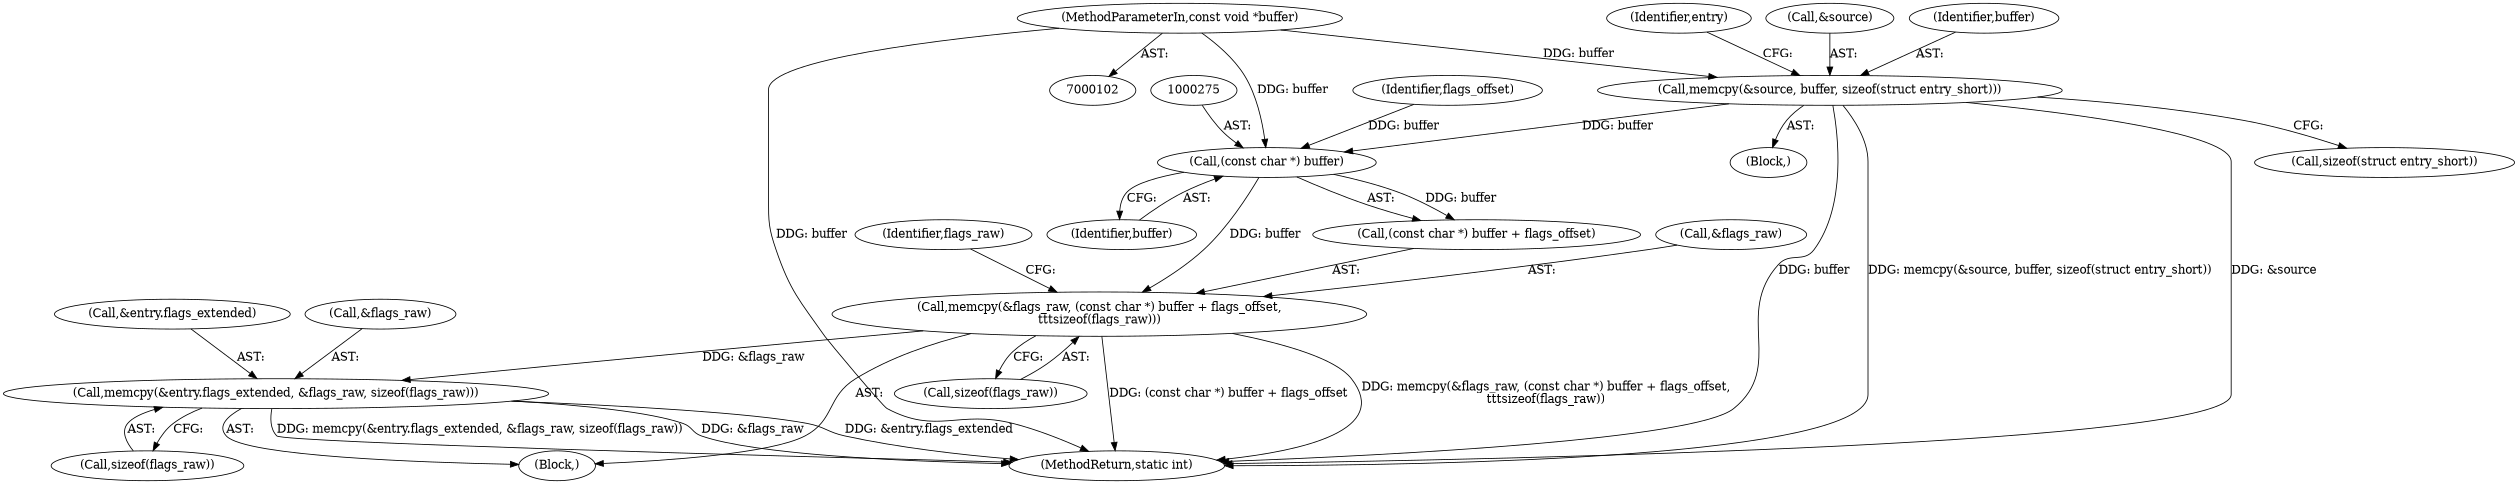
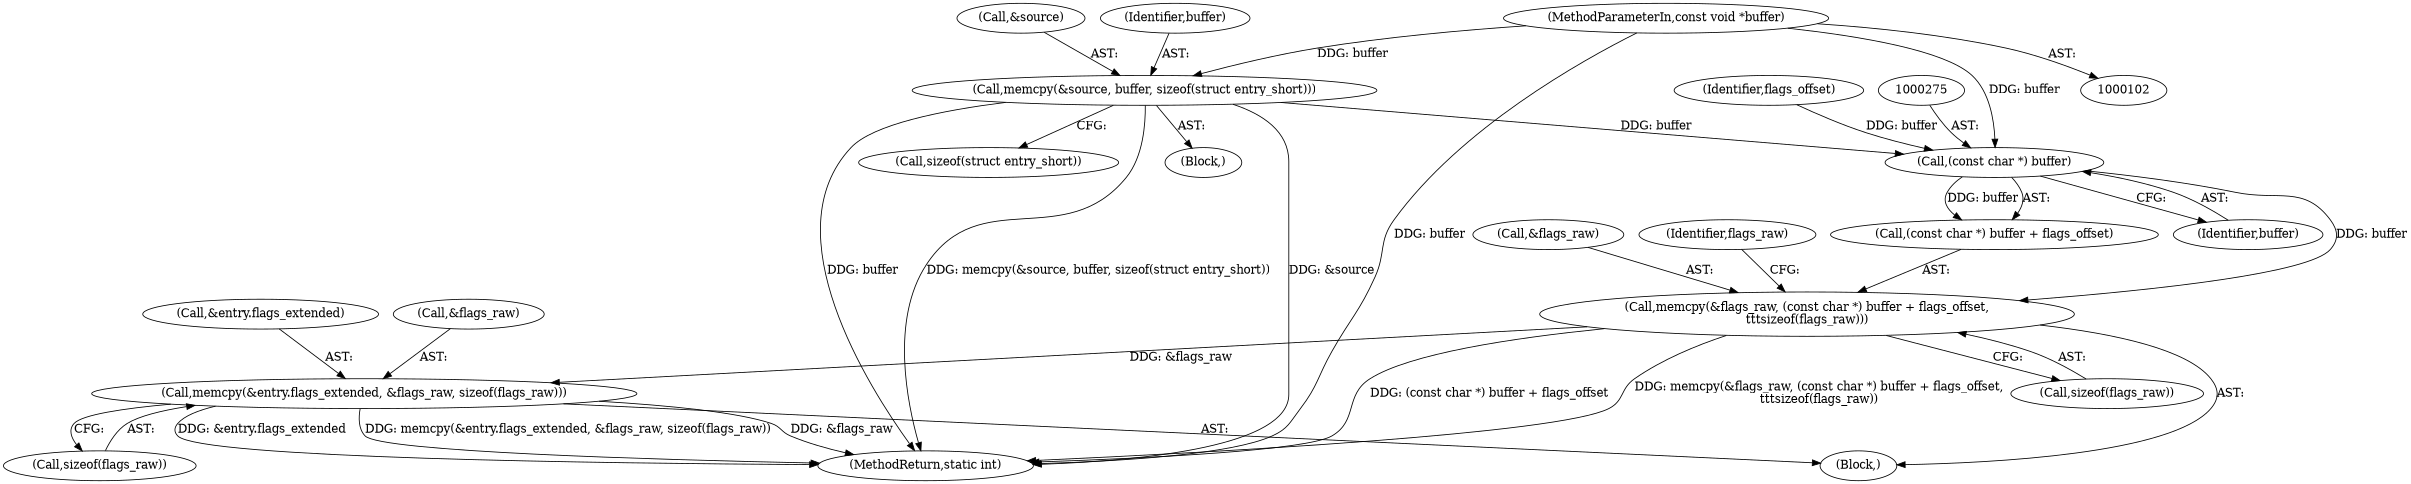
  digraph {
    n1 [label="(Call,memcpy(&flags_raw, (const char *) buffer + flags_offset,\n\t\t\tsizeof(flags_raw)))"]
    n2 [label="(Call,memcpy(&entry.flags_extended, &flags_raw, sizeof(flags_raw)))"]
    n3 [label="(Call,sizeof(flags_raw))"]
    n4 [label="(Block,)"]
    n5 [label="(MethodReturn,static int)"]
    n6 [label="(Call,sizeof(flags_raw))"]
    n7 [label="(Call,(const char *) buffer)"]
    n8 [label="(Identifier,buffer)"]
    n9 [label="(Call,(const char *) buffer + flags_offset)"]
    n10 [label="(Call,memcpy(&source, buffer, sizeof(struct entry_short)))"]
    n11 [label="(Call,sizeof(struct entry_short))"]
    n12 [label="(Block,)"]
    n13 [label="(MethodParameterIn,const void *buffer)"]
-   1000102 [label=7000102]
+   1000102
    n15 [label="(Call,&flags_raw)"]
    n16 [label="(Call,&source)"]
    n17 [label="(Identifier,flags_offset)"]
    n18 [label="(Call,&entry.flags_extended)"]
    n19 [label="(Identifier,flags_raw)"]
    n20 [label="(Call,&flags_raw)"]
    n21 [label="(Identifier,buffer)"]
-   n22 [label="(Identifier,entry)"]
    1000275
    n1 -> n2 [label="DDG: &flags_raw"]
    n1 -> n3 [label="CFG: "]
    n1 -> n4 [label="AST: "]
    n1 -> n5 [label="DDG: (const char *) buffer + flags_offset"]
    n1 -> n5 [label="DDG: memcpy(&flags_raw, (const char *) buffer + flags_offset,\n\t\t\tsizeof(flags_raw))"]
    n2 -> n4 [label="AST: "]
    n2 -> n5 [label="DDG: &entry.flags_extended"]
    n2 -> n5 [label="DDG: memcpy(&entry.flags_extended, &flags_raw, sizeof(flags_raw))"]
    n2 -> n5 [label="DDG: &flags_raw"]
    n2 -> n6 [label="CFG: "]
    n3 -> n1 [label="AST: "]
    n6 -> n2 [label="AST: "]
    n7 -> n1 [label="DDG: buffer"]
    n7 -> n8 [label="CFG: "]
    n7 -> n9 [label="AST: "]
    n7 -> n9 [label="DDG: buffer"]
    n8 -> n7 [label="AST: "]
    n9 -> n1 [label="AST: "]
    n10 -> n5 [label="DDG: &source"]
    n10 -> n5 [label="DDG: buffer"]
    n10 -> n5 [label="DDG: memcpy(&source, buffer, sizeof(struct entry_short))"]
    n10 -> n7 [label="DDG: buffer"]
    n10 -> n11 [label="CFG: "]
    n10 -> n12 [label="AST: "]
    n13 -> n5 [label="DDG: buffer"]
    n13 -> n7 [label="DDG: buffer"]
    n13 -> n10 [label="DDG: buffer"]
    n13 -> 1000102 [label="AST: "]
    n15 -> n1 [label="AST: "]
    n16 -> n10 [label="AST: "]
    n17 -> n7 [label="DDG: buffer"]
    n18 -> n2 [label="AST: "]
    n19 -> n1 [label="CFG: "]
    n20 -> n2 [label="AST: "]
    n21 -> n10 [label="AST: "]
-   n22 -> n10 [label="CFG: "]
    1000275 -> n7 [label="AST: "]
  }
